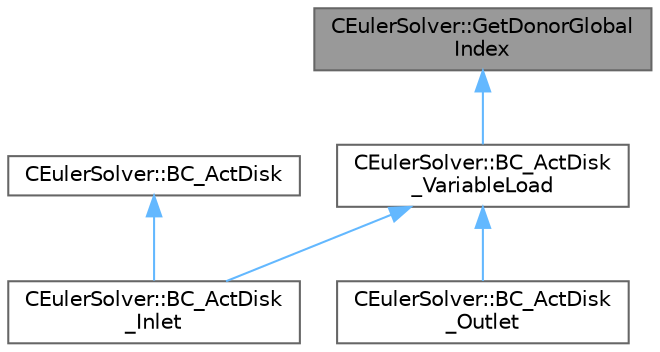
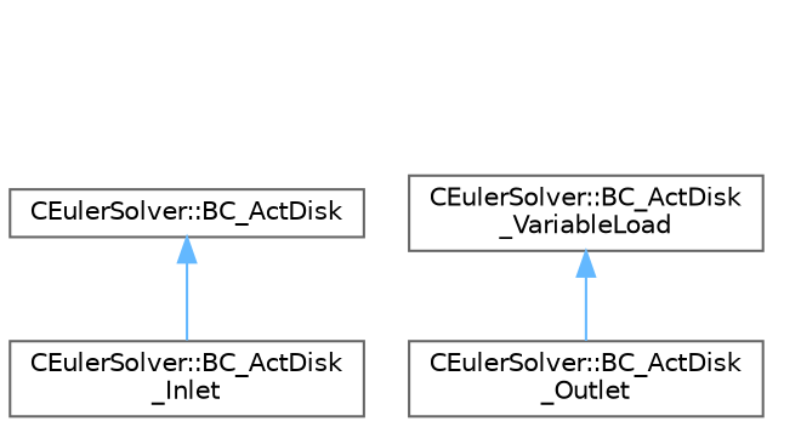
  digraph {
    rankdir=TB
    node [color=grey40 fillcolor=white fontname=Helvetica fontsize=10 shape=box style=filled]
    edge [color=steelblue1 dir=back fontname=Helvetica fontsize=10 labelfontname=Helvetica labelfontsize=10 style=solid]
-   n1 [color=gray40 fillcolor=grey60 fontcolor=black height=0.2 label="CEulerSolver::GetDonorGlobal\lIndex" width=0.4]
    n2 [height=0.2 label="CEulerSolver::BC_ActDisk\l_VariableLoad" width=0.4]
    n3 [height=0.2 label="CEulerSolver::BC_ActDisk" width=0.4]
    n4 [height=0.2 label="CEulerSolver::BC_ActDisk\l_Inlet" width=0.4]
    n5 [height=0.2 label="CEulerSolver::BC_ActDisk\l_Outlet" width=0.4]
-   n1 -> n2
-   n2 -> n4
    n2 -> n5
    n3 -> n4
  }
